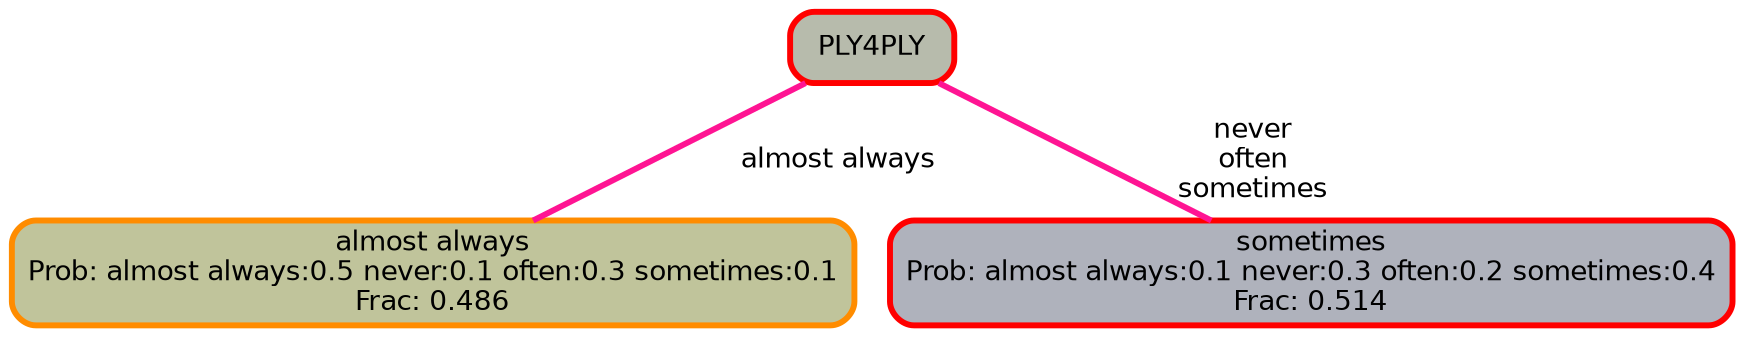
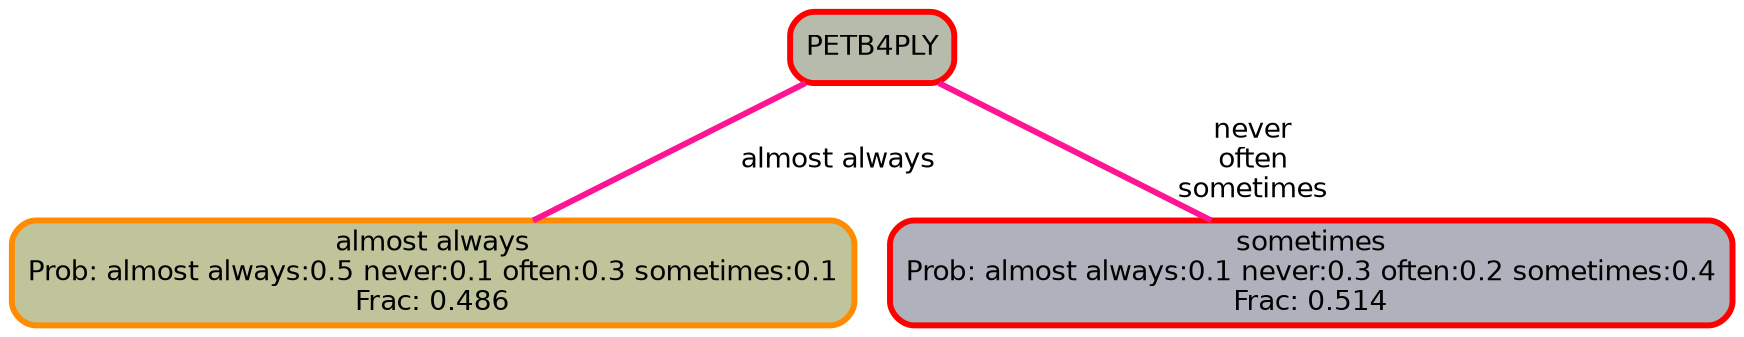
  graph {
    ranksep="0 equally"
    splines=straight
    node [color=red fontcolor=black fontname=helvetica penwidth=3 shape=box style="filled, rounded"]
    edge [color=deeppink fontname=helvetica penwidth=3]
    n1 [color=darkorange fillcolor="#c0c49b" label="almost always\nProb: almost always:0.5 never:0.1 often:0.3 sometimes:0.1\nFrac: 0.486"]
-   n2 [fillcolor="#b7bbac" label=PLY4PLY]
+   n2 [fillcolor="#b7bbac" label=PETB4PLY]
    n3 [fillcolor="#afb2bc" label="sometimes\nProb: almost always:0.1 never:0.3 often:0.2 sometimes:0.4\nFrac: 0.514"]
    subgraph sub_1 {
      rank=same
    }
    n2 -- n1 [label=" almost always"]
    n2 -- n3 [label=" never\n often\n sometimes"]
  }
